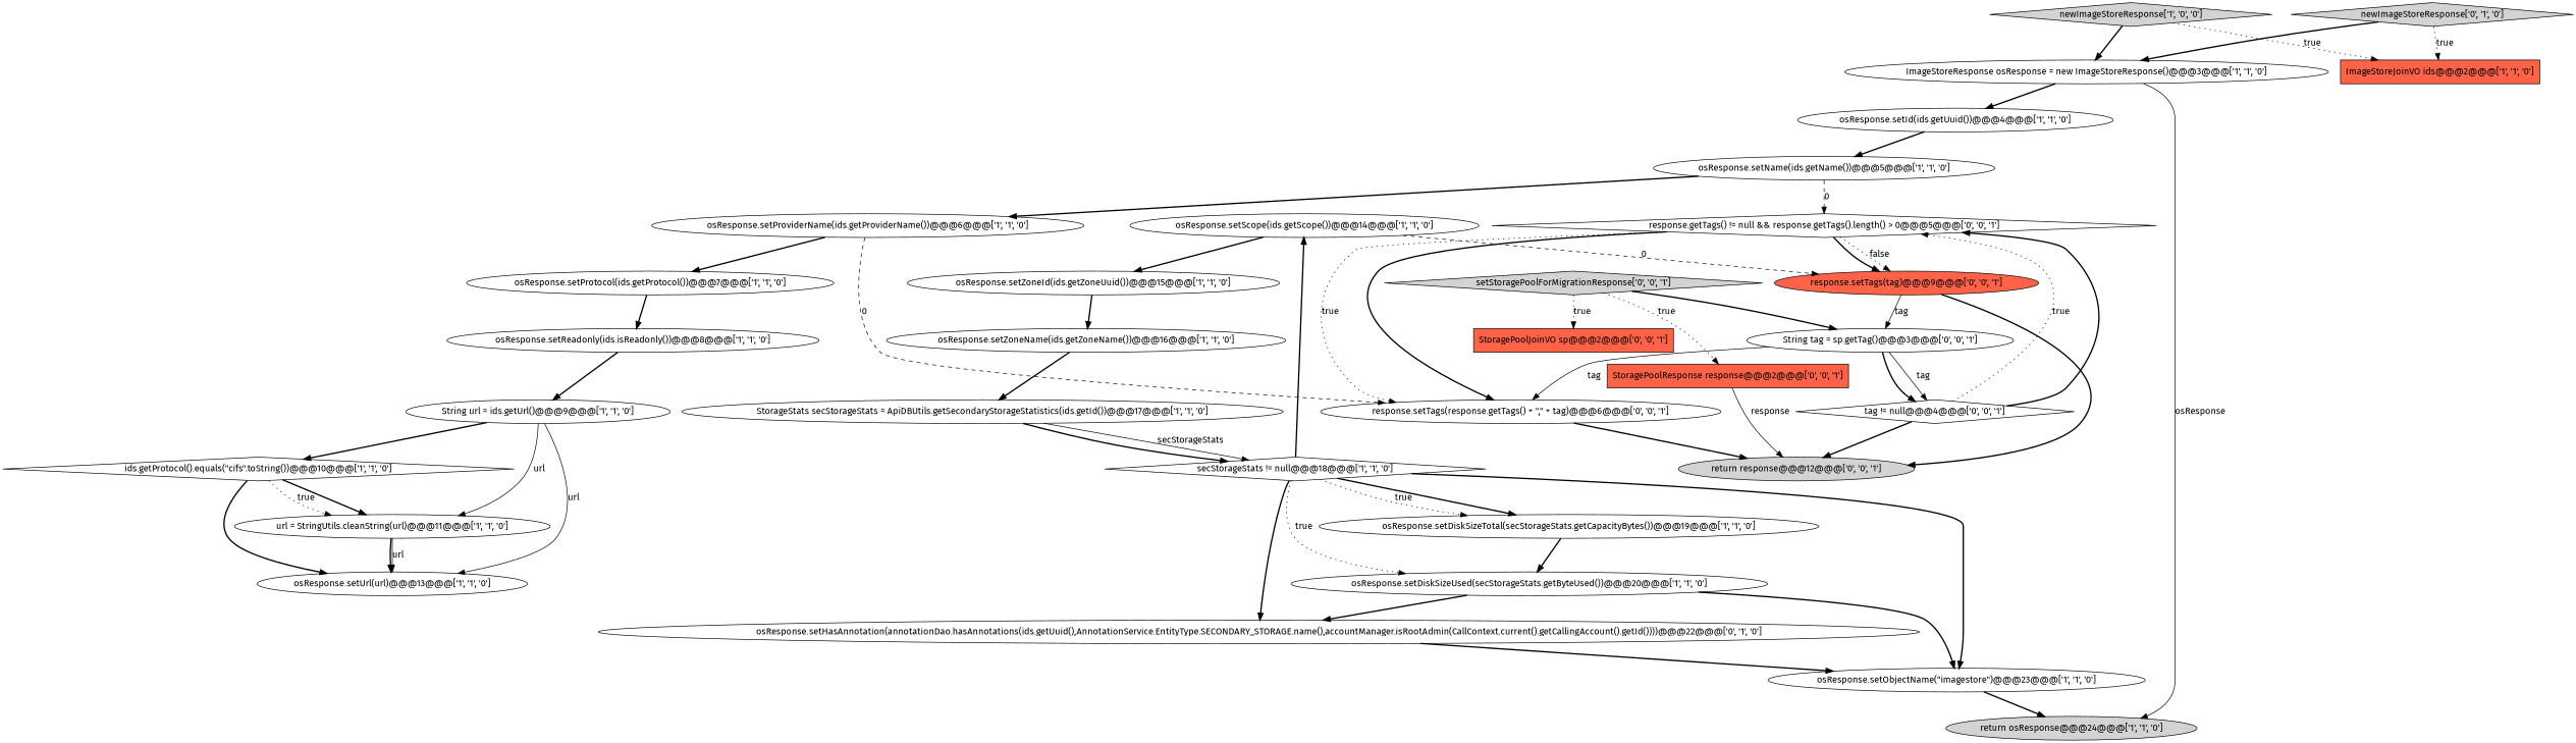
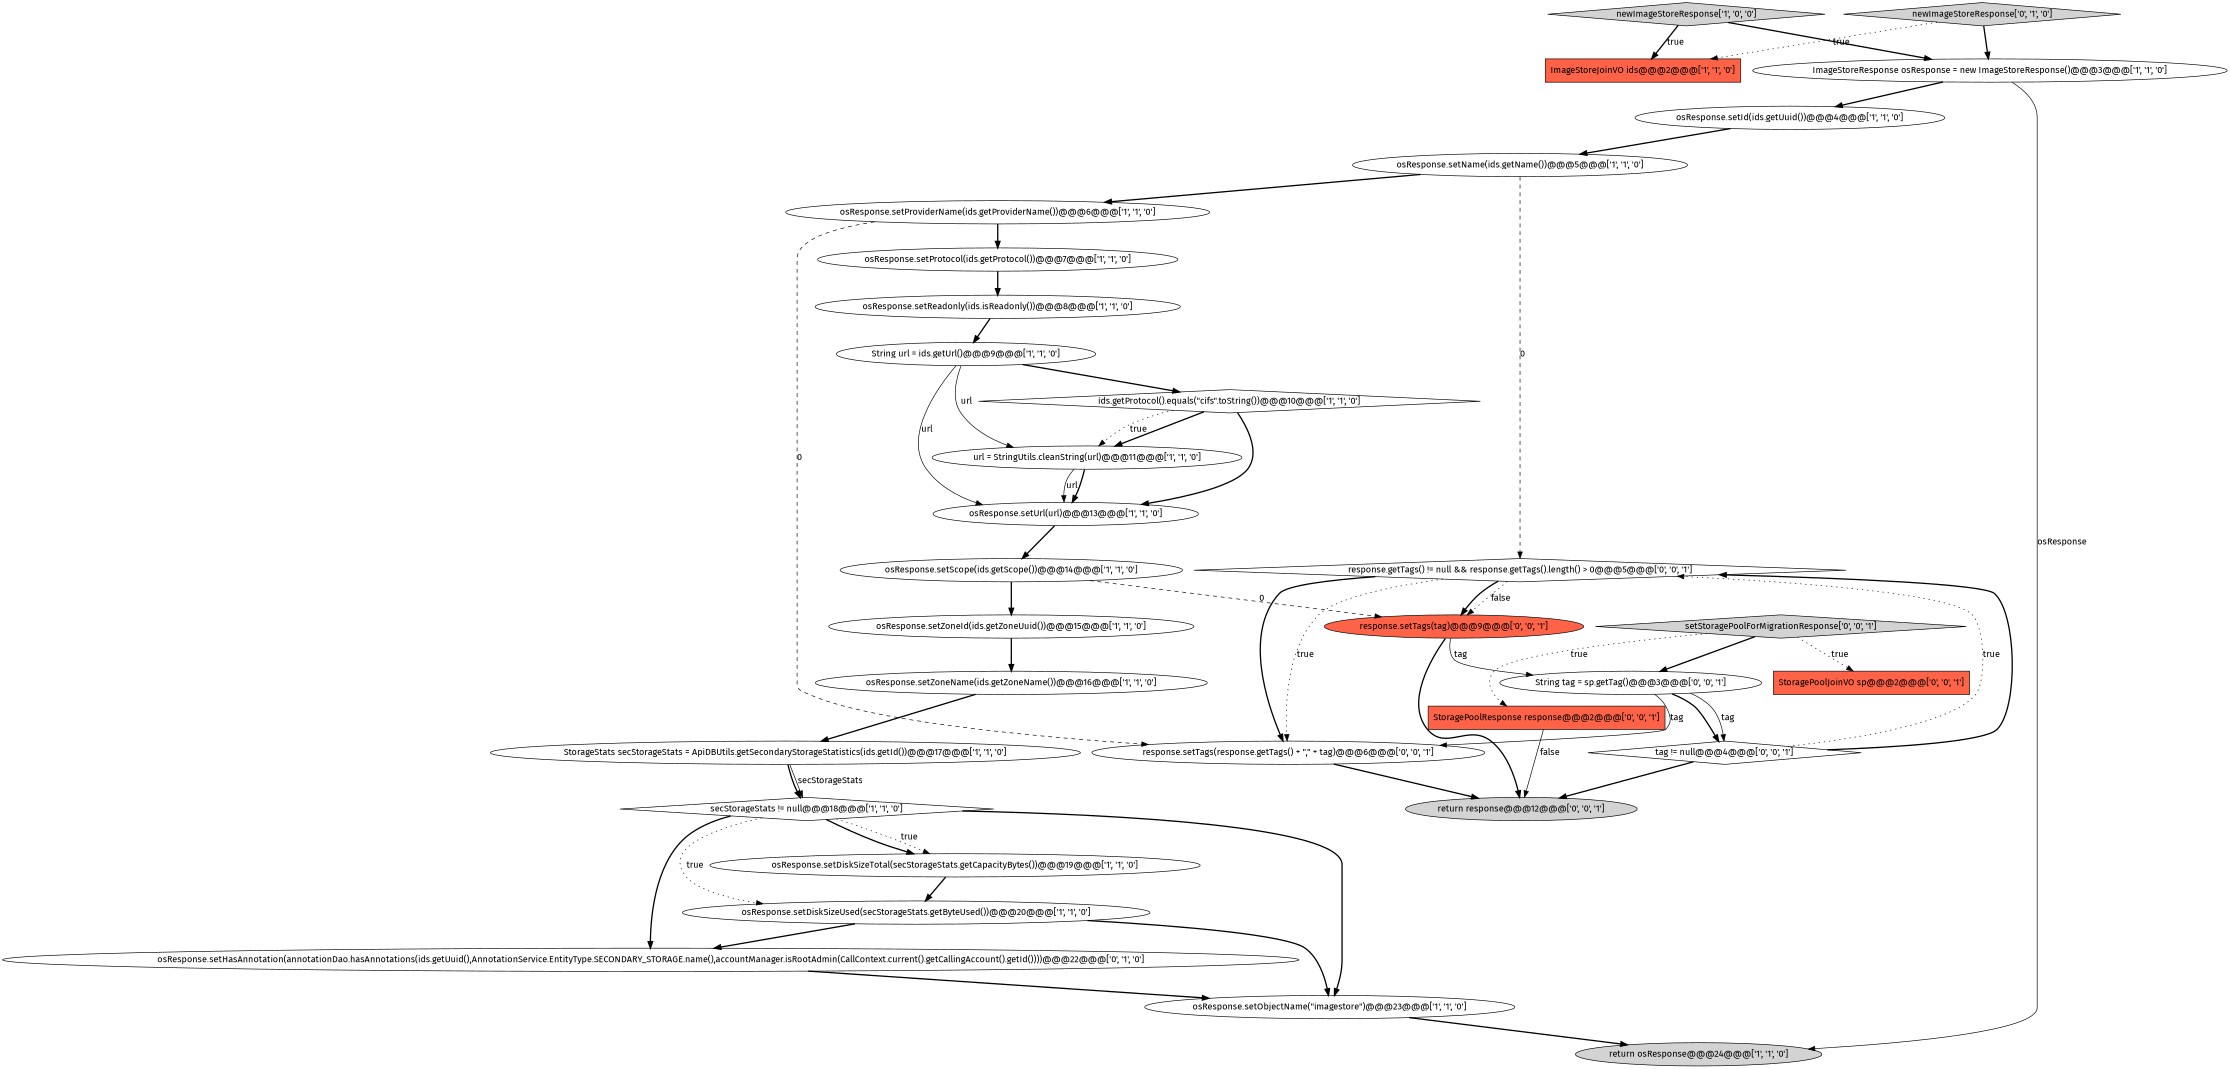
  digraph {
    fontname="Fira Sans"
    node [fillcolor=white fontname="Fira Sans" shape=ellipse style=filled]
    edge [fontname="Fira Sans" style=bold]
    n1 [label="osResponse.setId(ids.getUuid())@@@4@@@['1', '1', '0']"]
    n2 [label="osResponse.setName(ids.getName())@@@5@@@['1', '1', '0']"]
    n3 [label="response.getTags() != null && response.getTags().length() > 0@@@5@@@['0', '0', '1']" shape=diamond]
    n4 [label="osResponse.setProviderName(ids.getProviderName())@@@6@@@['1', '1', '0']"]
    n5 [label="osResponse.setObjectName(\"imagestore\")@@@23@@@['1', '1', '0']"]
    n6 [fillcolor=lightgray label="return osResponse@@@24@@@['1', '1', '0']"]
    n7 [label="tag != null@@@4@@@['0', '0', '1']" shape=diamond]
    n8 [fillcolor=lightgray label="return response@@@12@@@['0', '0', '1']"]
    n9 [label="response.setTags(response.getTags() + \",\" + tag)@@@6@@@['0', '0', '1']"]
    n10 [fillcolor=tomato label="response.setTags(tag)@@@9@@@['0', '0', '1']"]
    n11 [label="String tag = sp.getTag()@@@3@@@['0', '0', '1']"]
    n12 [fillcolor=tomato label="ImageStoreJoinVO ids@@@2@@@['1', '1', '0']" shape=box]
    n13 [label="url = StringUtils.cleanString(url)@@@11@@@['1', '1', '0']"]
    n14 [label="osResponse.setUrl(url)@@@13@@@['1', '1', '0']"]
    n15 [label="osResponse.setScope(ids.getScope())@@@14@@@['1', '1', '0']"]
    n16 [label="osResponse.setZoneId(ids.getZoneUuid())@@@15@@@['1', '1', '0']"]
    n17 [label="osResponse.setReadonly(ids.isReadonly())@@@8@@@['1', '1', '0']"]
    n18 [label="String url = ids.getUrl()@@@9@@@['1', '1', '0']"]
    n19 [label="ids.getProtocol().equals(\"cifs\".toString())@@@10@@@['1', '1', '0']" shape=diamond]
    n20 [label="osResponse.setProtocol(ids.getProtocol())@@@7@@@['1', '1', '0']"]
    n21 [label="secStorageStats != null@@@18@@@['1', '1', '0']" shape=diamond]
    n22 [label="osResponse.setDiskSizeTotal(secStorageStats.getCapacityBytes())@@@19@@@['1', '1', '0']"]
    n23 [label="osResponse.setDiskSizeUsed(secStorageStats.getByteUsed())@@@20@@@['1', '1', '0']"]
    n24 [label="osResponse.setHasAnnotation(annotationDao.hasAnnotations(ids.getUuid(),AnnotationService.EntityType.SECONDARY_STORAGE.name(),accountManager.isRootAdmin(CallContext.current().getCallingAccount().getId())))@@@22@@@['0', '1', '0']"]
    n25 [label="osResponse.setZoneName(ids.getZoneName())@@@16@@@['1', '1', '0']"]
    n26 [label="ImageStoreResponse osResponse = new ImageStoreResponse()@@@3@@@['1', '1', '0']"]
    n27 [fillcolor=lightgray label="setStoragePoolForMigrationResponse['0', '0', '1']" shape=diamond]
    n28 [fillcolor=tomato label="StoragePoolJoinVO sp@@@2@@@['0', '0', '1']" shape=box]
    n29 [fillcolor=tomato label="StoragePoolResponse response@@@2@@@['0', '0', '1']" shape=box]
    n30 [label="StorageStats secStorageStats = ApiDBUtils.getSecondaryStorageStatistics(ids.getId())@@@17@@@['1', '1', '0']"]
    n31 [fillcolor=lightgray label="newImageStoreResponse['1', '0', '0']" shape=diamond]
    n32 [fillcolor=lightgray label="newImageStoreResponse['0', '1', '0']" shape=diamond]
    n1 -> n2
    n2 -> n3 [label=0 style=dashed]
    n2 -> n4
    n3 -> n9 [label=true style=dotted]
    n3 -> n9
    n3 -> n10 [label=false style=dotted]
    n3 -> n10
    n4 -> n9 [label=0 style=dashed]
    n4 -> n20
    n5 -> n6
    n7 -> n3
    n7 -> n3 [label=true style=dotted]
    n7 -> n8
    n9 -> n8
    n10 -> n8
    n10 -> n11 [label=tag style=solid]
    n11 -> n7 [label=tag style=solid]
    n11 -> n7
    n11 -> n9 [label=tag style=solid]
    n13 -> n14 [label=url style=solid]
    n13 -> n14
-   n21 -> n15
+   n14 -> n15
    n15 -> n10 [label=0 style=dashed]
    n15 -> n16
    n16 -> n25
    n17 -> n18
    n18 -> n13 [label=url style=solid]
    n18 -> n14 [label=url style=solid]
    n18 -> n19
    n19 -> n13
    n19 -> n13 [label=true style=dotted]
    n19 -> n14
    n20 -> n17
    n21 -> n5
    n21 -> n22
    n21 -> n22 [label=true style=dotted]
    n21 -> n23 [label=true style=dotted]
    n21 -> n24
    n22 -> n23
    n23 -> n5
    n23 -> n24
    n24 -> n5
    n25 -> n30
    n26 -> n1
    n26 -> n6 [label=osResponse style=solid]
    n27 -> n11
    n27 -> n28 [label=true style=dotted]
    n27 -> n29 [label=true style=dotted]
-   n29 -> n8 [label=response style=solid]
+   n29 -> n8 [label=false style=solid]
    n30 -> n21 [label=secStorageStats style=solid]
    n30 -> n21
-   n31 -> n12 [label=true style=dotted]
+   n31 -> n12 [label=true]
    n31 -> n26
    n32 -> n12 [label=true style=dotted]
    n32 -> n26
  }
